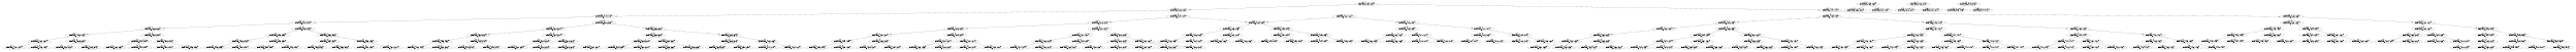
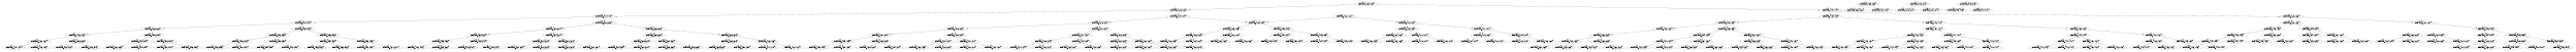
  digraph {
    n1 [label="Node{data=[7329, 7329]}"]
    n2 [label="Node{data=[7265, 7265]}"]
    n3 [label="Node{data=[7491, 7491]}"]
    n4 [label="Node{data=[4119, 4119]}"]
    n5 [label="Node{data=[7297, 7297]}"]
    n6 [label="Node{data=[7459, 7459]}"]
    n7 [label="Node{data=[7603, 7603]}"]
    n8 [label="Node{data=[2924, 2924]}"]
    n9 [label="Node{data=[5818, 5818]}"]
    n10 [label="Node{data=[7313, 7313]}"]
    n11 [label="Node{data=[7289, 7289]}"]
    n12 [label="Node{data=[2868, 2868]}"]
    n13 [label="Node{data=[2932, 2932]}"]
    n14 [label="Node{data=[5810, 5810]}"]
    n15 [label="Node{data=[5826, 5826]}"]
    n16 [label="Node{data=[1456, 1456]}"]
    n17 [label="Node{data=[2920, 2920]}"]
    n18 [label="Node{data=[2928, 2928]}"]
    n19 [label="Node{data=[2936, 2936]}"]
    n20 [label="Node{data=[1381, 1381]}"]
    n21 [label="Node{data=[2325, 2325]}"]
    n22 [label="Node{data=[2904, 2904]}"]
    n23 [label="Node{data=[2922, 2922]}"]
    n24 [label="Node{data=[1311, 1311]}"]
    n25 [label="Node{data=[1423, 1423]}"]
    n26 [label="Node{data=[2321, 2321]}"]
    n27 [label="Node{data=[2345, 2345]}"]
    n28 [label="Node{data=[2887, 2887]}"]
    n29 [label="Node{data=[2919, 2919]}"]
    n30 [label="Node{data=[2921, 2921]}"]
    n31 [label="Node{data=[2923, 2923]}"]
    n32 [label="Node{data=[2926, 2926]}"]
    n33 [label="Node{data=[2930, 2930]}"]
    n34 [label="Node{data=[2934, 2934]}"]
    n35 [label="Node{data=[2938, 2938]}"]
    n36 [label="Node{data=[2925, 2925]}"]
    n37 [label="Node{data=[2927, 2927]}"]
    n38 [label="Node{data=[2929, 2929]}"]
    n39 [label="Node{data=[2931, 2931]}"]
    n40 [label="Node{data=[2933, 2933]}"]
    n41 [label="Node{data=[2935, 2935]}"]
    n42 [label="Node{data=[2937, 2937]}"]
    n43 [label="Node{data=[3811, 3811]}"]
    n44 [label="Node{data=[5384, 5384]}"]
    n45 [label="Node{data=[5814, 5814]}"]
    n46 [label="Node{data=[5822, 5822]}"]
    n47 [label="Node{data=[6543, 6543]}"]
    n48 [label="Node{data=[4953, 4953]}"]
    n49 [label="Node{data=[5434, 5434]}"]
    n50 [label="Node{data=[5812, 5812]}"]
    n51 [label="Node{data=[5816, 5816]}"]
    n52 [label="Node{data=[4126, 4126]}"]
    n53 [label="Node{data=[5375, 5375]}"]
    n54 [label="Node{data=[5406, 5406]}"]
    n55 [label="Node{data=[5448, 5448]}"]
    n56 [label="Node{data=[5811, 5811]}"]
    n57 [label="Node{data=[5813, 5813]}"]
    n58 [label="Node{data=[5815, 5815]}"]
    n59 [label="Node{data=[5817, 5817]}"]
    n60 [label="Node{data=[5820, 5820]}"]
    n61 [label="Node{data=[5824, 5824]}"]
    n62 [label="Node{data=[5875, 5875]}"]
    n63 [label="Node{data=[7263, 7263]}"]
    n64 [label="Node{data=[5819, 5819]}"]
    n65 [label="Node{data=[5821, 5821]}"]
    n66 [label="Node{data=[5823, 5823]}"]
    n67 [label="Node{data=[5825, 5825]}"]
    n68 [label="Node{data=[5869, 5869]}"]
    n69 [label="Node{data=[6290, 6290]}"]
    n70 [label="Node{data=[6747, 6747]}"]
    n71 [label="Node{data=[7264, 7264]}"]
    n72 [label="Node{data=[7281, 7281]}"]
    n73 [label="Node{data=[7273, 7273]}"]
    n74 [label="Node{data=[7305, 7305]}"]
    n75 [label="Node{data=[7321, 7321]}"]
    n76 [label="Node{data=[7269, 7269]}"]
    n77 [label="Node{data=[7277, 7277]}"]
    n78 [label="Node{data=[7285, 7285]}"]
    n79 [label="Node{data=[7293, 7293]}"]
    n80 [label="Node{data=[7267, 7267]}"]
    n81 [label="Node{data=[7271, 7271]}"]
    n82 [label="Node{data=[7275, 7275]}"]
    n83 [label="Node{data=[7279, 7279]}"]
    n84 [label="Node{data=[7266, 7266]}"]
    n85 [label="Node{data=[7268, 7268]}"]
    n86 [label="Node{data=[7270, 7270]}"]
    n87 [label="Node{data=[7272, 7272]}"]
    n88 [label="Node{data=[7274, 7274]}"]
    n89 [label="Node{data=[7276, 7276]}"]
    n90 [label="Node{data=[7278, 7278]}"]
    n91 [label="Node{data=[7280, 7280]}"]
    n92 [label="Node{data=[7283, 7283]}"]
    n93 [label="Node{data=[7287, 7287]}"]
    n94 [label="Node{data=[7291, 7291]}"]
    n95 [label="Node{data=[7295, 7295]}"]
    n96 [label="Node{data=[7282, 7282]}"]
    n97 [label="Node{data=[7284, 7284]}"]
    n98 [label="Node{data=[7286, 7286]}"]
    n99 [label="Node{data=[7288, 7288]}"]
    n100 [label="Node{data=[7290, 7290]}"]
    n101 [label="Node{data=[7292, 7292]}"]
    n102 [label="Node{data=[7294, 7294]}"]
    n103 [label="Node{data=[7296, 7296]}"]
    n104 [label="Node{data=[7301, 7301]}"]
    n105 [label="Node{data=[7309, 7309]}"]
    n106 [label="Node{data=[7317, 7317]}"]
    n107 [label="Node{data=[7325, 7325]}"]
    n108 [label="Node{data=[7299, 7299]}"]
    n109 [label="Node{data=[7303, 7303]}"]
    n110 [label="Node{data=[7307, 7307]}"]
    n111 [label="Node{data=[7311, 7311]}"]
    n112 [label="Node{data=[7298, 7298]}"]
    n113 [label="Node{data=[7300, 7300]}"]
    n114 [label="Node{data=[7302, 7302]}"]
    n115 [label="Node{data=[7304, 7304]}"]
    n116 [label="Node{data=[7306, 7306]}"]
    n117 [label="Node{data=[7308, 7308]}"]
    n118 [label="Node{data=[7310, 7310]}"]
    n119 [label="Node{data=[7312, 7312]}"]
    n120 [label="Node{data=[7315, 7315]}"]
    n121 [label="Node{data=[7319, 7319]}"]
    n122 [label="Node{data=[7323, 7323]}"]
    n123 [label="Node{data=[7327, 7327]}"]
    n124 [label="Node{data=[7314, 7314]}"]
    n125 [label="Node{data=[7316, 7316]}"]
    n126 [label="Node{data=[7318, 7318]}"]
    n127 [label="Node{data=[7320, 7320]}"]
    n128 [label="Node{data=[7322, 7322]}"]
    n129 [label="Node{data=[7324, 7324]}"]
    n130 [label="Node{data=[7326, 7326]}"]
    n131 [label="Node{data=[7328, 7328]}"]
    n132 [label="Node{data=[7345, 7345]}"]
    n133 [label="Node{data=[7475, 7475]}"]
    n134 [label="Node{data=[7567, 7567]}"]
    n135 [label="Node{data=[7611, 7611]}"]
    n136 [label="Node{data=[7337, 7337]}"]
    n137 [label="Node{data=[7353, 7353]}"]
    n138 [label="Node{data=[7467, 7467]}"]
    n139 [label="Node{data=[7483, 7483]}"]
    n140 [label="Node{data=[7333, 7333]}"]
    n141 [label="Node{data=[7349, 7349]}"]
    n142 [label="Node{data=[7357, 7357]}"]
    n143 [label="Node{data=[7331, 7331]}"]
    n144 [label="Node{data=[7335, 7335]}"]
    n145 [label="Node{data=[7330, 7330]}"]
    n146 [label="Node{data=[7332, 7332]}"]
    n147 [label="Node{data=[7334, 7334]}"]
    n148 [label="Node{data=[7336, 7336]}"]
    n149 [label="Node{data=[7339, 7339]}"]
    n150 [label="Node{data=[7338, 7338]}"]
    n151 [label="Node{data=[7340, 7340]}"]
    n152 [label="Node{data=[7343, 7343]}"]
    n153 [label="Node{data=[7342, 7342]}"]
    n154 [label="Node{data=[7344, 7344]}"]
    n155 [label="Node{data=[7347, 7347]}"]
    n156 [label="Node{data=[7351, 7351]}"]
    n157 [label="Node{data=[7355, 7355]}"]
    n158 [label="Node{data=[7457, 7457]}"]
    n159 [label="Node{data=[7346, 7346]}"]
    n160 [label="Node{data=[7348, 7348]}"]
    n161 [label="Node{data=[7350, 7350]}"]
    n162 [label="Node{data=[7352, 7352]}"]
    n163 [label="Node{data=[7354, 7354]}"]
    n164 [label="Node{data=[7356, 7356]}"]
    n165 [label="Node{data=[7402, 7402]}"]
    n166 [label="Node{data=[7458, 7458]}"]
    n167 [label="Node{data=[7463, 7463]}"]
    n168 [label="Node{data=[7471, 7471]}"]
    n169 [label="Node{data=[7479, 7479]}"]
    n170 [label="Node{data=[7487, 7487]}"]
    n171 [label="Node{data=[7461, 7461]}"]
    n172 [label="Node{data=[7465, 7465]}"]
    n173 [label="Node{data=[7469, 7469]}"]
    n174 [label="Node{data=[7473, 7473]}"]
    n175 [label="Node{data=[7460, 7460]}"]
    n176 [label="Node{data=[7462, 7462]}"]
    n177 [label="Node{data=[7464, 7464]}"]
    n178 [label="Node{data=[7466, 7466]}"]
    n179 [label="Node{data=[7468, 7468]}"]
    n180 [label="Node{data=[7470, 7470]}"]
    n181 [label="Node{data=[7472, 7472]}"]
-   n182 [label="Node{data=[7474, 7474]}"]
    n183 [label="Node{data=[7477, 7477]}"]
    n184 [label="Node{data=[7481, 7481]}"]
    n185 [label="Node{data=[7485, 7485]}"]
    n186 [label="Node{data=[7489, 7489]}"]
    n187 [label="Node{data=[7476, 7476]}"]
    n188 [label="Node{data=[7478, 7478]}"]
    n189 [label="Node{data=[7480, 7480]}"]
    n190 [label="Node{data=[7482, 7482]}"]
    n191 [label="Node{data=[7484, 7484]}"]
    n192 [label="Node{data=[7486, 7486]}"]
    n193 [label="Node{data=[7488, 7488]}"]
    n194 [label="Node{data=[7490, 7490]}"]
    n195 [label="Node{data=[7495, 7495]}"]
    n196 [label="Node{data=[7599, 7599]}"]
-   n197 [label="Node{data=[7607, 7607]}"]
    n198 [label="Node{data=[9198, 9198]}"]
    n199 [label="Node{data=[7493, 7493]}"]
    n200 [label="Node{data=[7508, 7508]}"]
    n201 [label="Node{data=[7597, 7597]}"]
    n202 [label="Node{data=[7601, 7601]}"]
    n203 [label="Node{data=[7492, 7492]}"]
    n204 [label="Node{data=[7494, 7494]}"]
    n205 [label="Node{data=[7496, 7496]}"]
    n206 [label="Node{data=[7510, 7510]}"]
    n207 [label="Node{data=[7596, 7596]}"]
    n208 [label="Node{data=[7600, 7600]}"]
    n209 [label="Node{data=[7602, 7602]}"]
    n210 [label="Node{data=[7605, 7605]}"]
    n211 [label="Node{data=[7609, 7609]}"]
    n212 [label="Node{data=[9194, 9194]}"]
    n213 [label="Node{data=[9293, 9293]}"]
    n214 [label="Node{data=[7604, 7604]}"]
    n215 [label="Node{data=[7606, 7606]}"]
    n216 [label="Node{data=[7608, 7608]}"]
    n217 [label="Node{data=[7610, 7610]}"]
    n218 [label="Node{data=[7613, 7613]}"]
    n219 [label="Node{data=[9200, 9200]}"]
    n220 [label="Node{data=[9329, 9329]}"]
    n221 [label="Node{data=[7612, 7612]}"]
    n222 [label="Node{data=[7650, 7650]}"]
    n223 [label="Node{data=[9196, 9196]}"]
    n224 [label="Node{data=[9195, 9195]}"]
    n225 [label="Node{data=[9197, 9197]}"]
    n226 [label="Node{data=[9199, 9199]}"]
    n227 [label="Node{data=[9201, 9201]}"]
    n228 [label="Node{data=[9973, 9973]}"]
    n1 -> n2
    n1 -> n3
    n2 -> n4
    n2 -> n5
    n3 -> n6
    n3 -> n7
    n4 -> n8
    n4 -> n9
    n5 -> n10
    n5 -> n11
    n6 -> n132
    n6 -> n133
    n7 -> n134
    n7 -> n135
    n8 -> n12
    n8 -> n13
    n9 -> n14
    n9 -> n15
    n10 -> n74
    n10 -> n75
    n11 -> n78
    n11 -> n79
    n12 -> n16
    n12 -> n17
    n13 -> n18
    n13 -> n19
    n14 -> n44
    n14 -> n45
    n15 -> n46
    n15 -> n47
    n16 -> n20
    n16 -> n21
    n17 -> n22
    n17 -> n23
    n18 -> n32
    n18 -> n33
    n19 -> n34
    n19 -> n35
    n20 -> n24
    n20 -> n25
    n21 -> n26
    n21 -> n27
    n22 -> n28
    n22 -> n29
    n23 -> n30
    n23 -> n31
    n32 -> n36
    n32 -> n37
    n33 -> n38
    n33 -> n39
    n34 -> n40
    n34 -> n41
    n35 -> n42
    n35 -> n43
    n44 -> n48
    n44 -> n49
    n45 -> n50
    n45 -> n51
    n46 -> n60
    n46 -> n61
    n47 -> n62
    n47 -> n63
    n48 -> n52
    n48 -> n53
    n49 -> n54
    n49 -> n55
    n50 -> n56
    n50 -> n57
    n51 -> n58
    n51 -> n59
    n60 -> n64
    n60 -> n65
    n61 -> n66
    n61 -> n67
    n62 -> n68
    n62 -> n69
    n63 -> n70
    n63 -> n71
    n72 -> n11
    n72 -> n73
    n73 -> n76
    n73 -> n77
    n74 -> n104
    n74 -> n105
    n75 -> n106
    n75 -> n107
    n76 -> n80
    n76 -> n81
    n77 -> n82
    n77 -> n83
    n78 -> n92
    n78 -> n93
    n79 -> n94
    n79 -> n95
    n80 -> n84
    n80 -> n85
    n81 -> n86
    n81 -> n87
    n82 -> n88
    n82 -> n89
    n83 -> n90
    n83 -> n91
    n92 -> n96
    n92 -> n97
    n93 -> n98
    n93 -> n99
    n94 -> n100
    n94 -> n101
    n95 -> n102
    n95 -> n103
    n104 -> n108
    n104 -> n109
    n105 -> n110
    n105 -> n111
    n106 -> n120
    n106 -> n121
    n107 -> n122
    n107 -> n123
    n108 -> n112
    n108 -> n113
    n109 -> n114
    n109 -> n115
    n110 -> n116
    n110 -> n117
    n111 -> n118
    n111 -> n119
    n120 -> n124
    n120 -> n125
    n121 -> n126
    n121 -> n127
    n122 -> n128
    n122 -> n129
    n123 -> n130
    n123 -> n131
    n132 -> n136
    n132 -> n137
    n133 -> n138
    n133 -> n139
    n134 -> n195
    n134 -> n196
-   n135 -> n197
    n135 -> n198
    n136 -> n140
    n137 -> n141
    n137 -> n142
    n138 -> n167
    n138 -> n168
    n139 -> n169
    n139 -> n170
    n140 -> n143
    n140 -> n144
    n141 -> n155
    n141 -> n156
    n142 -> n157
    n142 -> n158
    n143 -> n145
    n143 -> n146
    n144 -> n147
    n144 -> n148
    n149 -> n150
    n149 -> n151
    n152 -> n153
    n152 -> n154
    n155 -> n159
    n155 -> n160
    n156 -> n161
    n156 -> n162
    n157 -> n163
    n157 -> n164
    n158 -> n165
    n158 -> n166
    n167 -> n171
    n167 -> n172
    n168 -> n173
    n168 -> n174
    n169 -> n183
    n169 -> n184
    n170 -> n185
    n170 -> n186
    n171 -> n175
    n171 -> n176
    n172 -> n177
    n172 -> n178
    n173 -> n179
    n173 -> n180
    n174 -> n181
-   n174 -> n182
    n183 -> n187
    n183 -> n188
    n184 -> n189
    n184 -> n190
    n185 -> n191
    n185 -> n192
    n186 -> n193
    n186 -> n194
    n195 -> n199
    n195 -> n200
    n196 -> n201
    n196 -> n202
-   n197 -> n210
-   n197 -> n211
    n198 -> n212
    n198 -> n213
    n199 -> n203
    n199 -> n204
    n200 -> n205
    n200 -> n206
    n201 -> n207
    n202 -> n208
    n202 -> n209
    n210 -> n214
    n210 -> n215
    n211 -> n216
    n211 -> n217
    n212 -> n218
    n213 -> n219
    n213 -> n220
    n218 -> n221
    n218 -> n222
    n219 -> n226
    n219 -> n227
    n220 -> n228
    n223 -> n224
    n223 -> n225
  }
